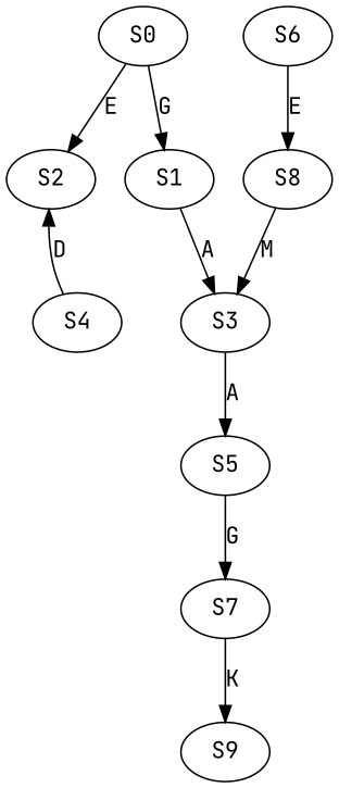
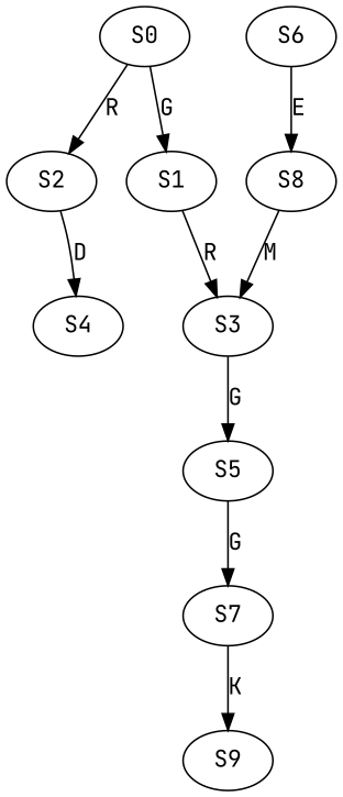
  strict digraph {
    fontname="JetBrains Mono"
    node [fontname="JetBrains Mono"]
    edge [fontname="JetBrains Mono"]
    S0
    S1
    S2
    S3
    S4
    S5
    S7
    S6
    S8
    S9
    S0 -> S1 [label=G]
-   S0 -> S2 [label=E]
-   S1 -> S3 [label=A]
-   S4 -> S2 [label=D]
-   S3 -> S5 [label=A]
+   S0 -> S2 [label=R]
+   S1 -> S3 [label=R]
+   S2 -> S4 [label=D]
+   S3 -> S5 [label=G]
    S5 -> S7 [label=G]
    S7 -> S9 [label=K]
    S6 -> S8 [label=E]
    S8 -> S3 [label=M]
  }
